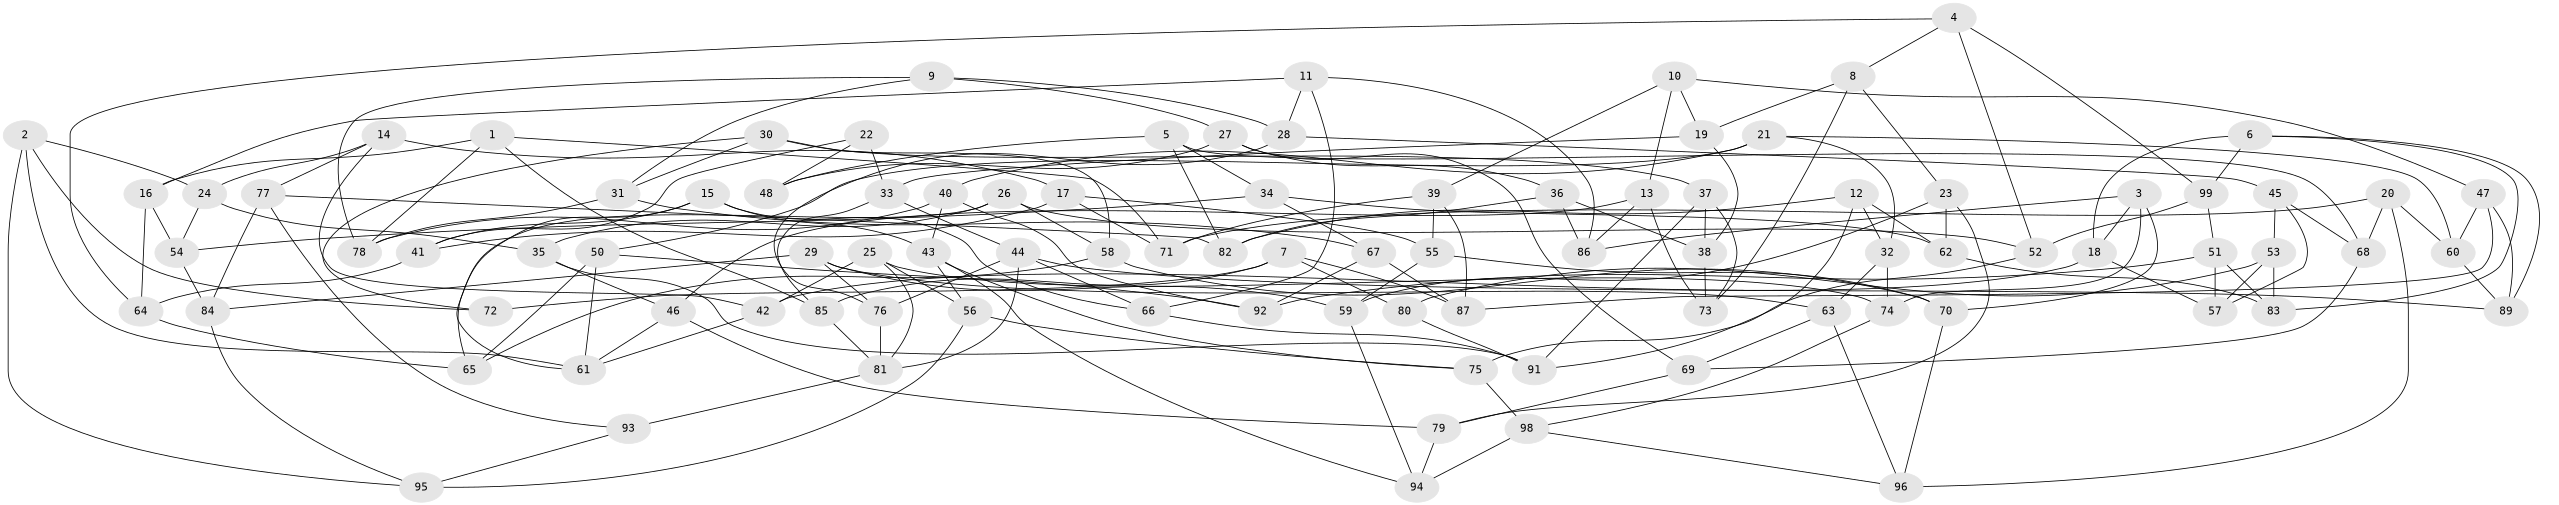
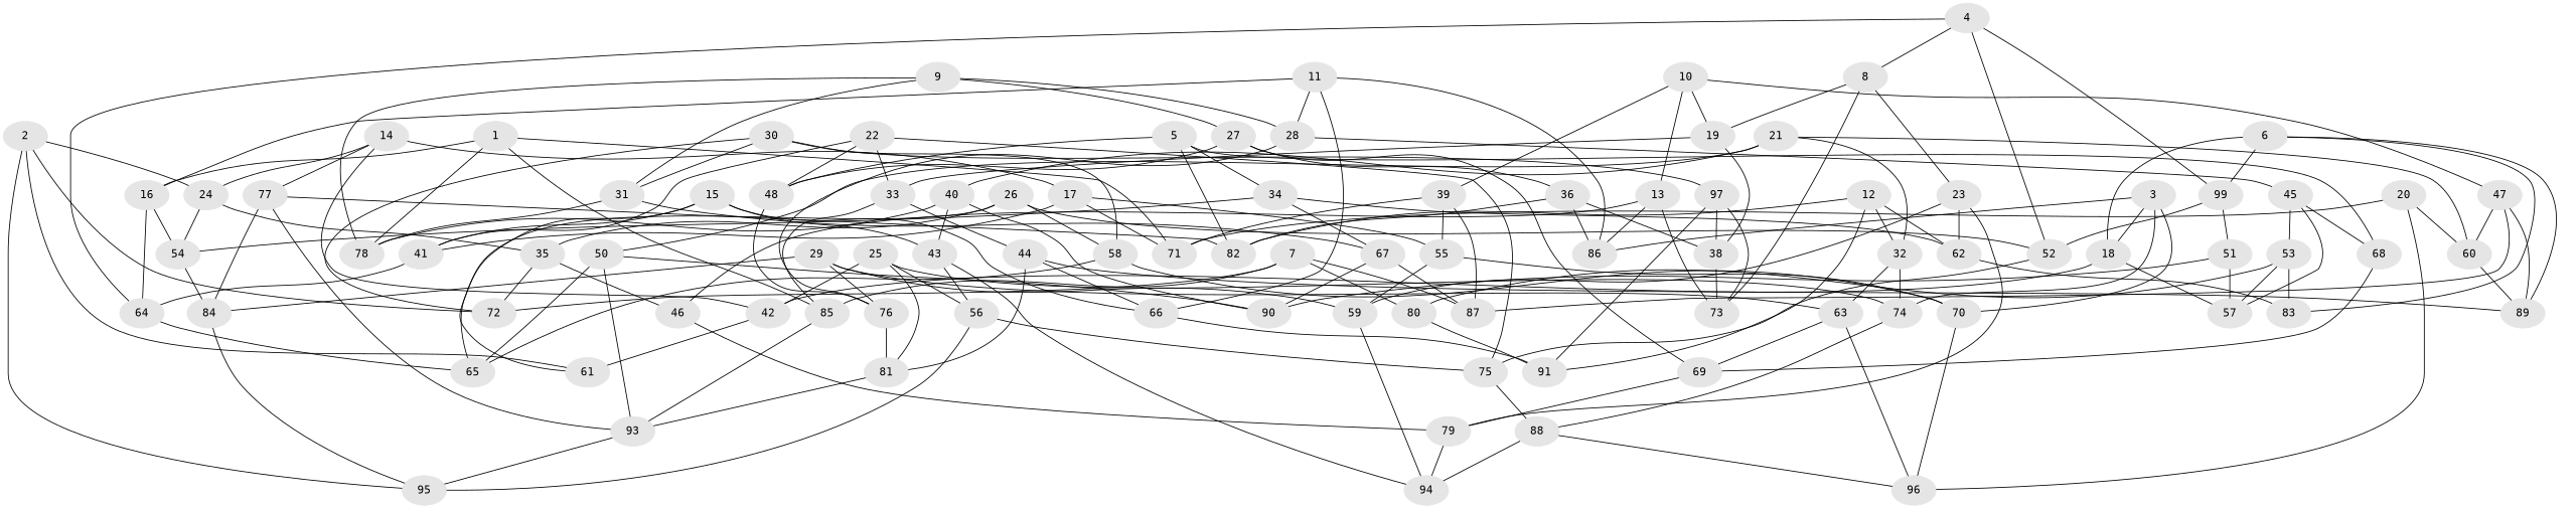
  graph {
    fontname="DejaVu Sans Mono"
    node [color=gray90 fontname="DejaVu Sans Mono" style=filled]
    edge [fontname="DejaVu Sans Mono"]
    1
    16
    71
    78
    85
    64
    54
    93
    2
    24
    61
    72
    95
    35
    3
    18
    70
    74
    86
    42
    57
    n22 [label=96]
-   88 [label=98]
+   88
    4
    8
    n26 [label=99]
    52
    19
    23
    73
    51
    75
    65
    5
    34
    48
    68
    82
    62
    67
    76
    69
    6
    83
    89
    7
    80
    87
    91
    33
    38
    59
    79
    9
    27
    28
    31
    36
    45
    10
    13
    39
    47
    46
    55
    60
    11
    66
    12
    32
    63
    14
    17
    77
    41
    84
    15
    43
    56
    94
    44
    20
    21
    40
    50
-   90 [label=92]
+   90
    22
    25
    81
    26
    58
    53
    29
    30
-   37
+   37 [label=97]
    1 -- 16
    1 -- 71
    1 -- 78
    1 -- 85
    16 -- 64
    16 -- 54
-   85 -- 81
+   85 -- 93
    64 -- 65
    54 -- 84
    93 -- 95
    2 -- 24
    2 -- 61
    2 -- 72
    2 -- 95
    24 -- 54
    24 -- 35
-   35 -- 91
+   35 -- 72
    35 -- 46
    3 -- 18
    3 -- 70
    3 -- 74
    3 -- 86
    18 -- 42
    18 -- 57
    70 -- n22
    74 -- 88
    42 -- 61
    88 -- n22
    88 -- 94
    4 -- 64
    4 -- 8
    4 -- n26
    4 -- 52
    8 -- 19
    8 -- 23
    8 -- 73
    n26 -- 52
    n26 -- 51
    52 -- 75
    19 -- 33
    19 -- 38
    23 -- 62
    23 -- 59
    23 -- 79
    51 -- 57
-   51 -- 83
    51 -- 90
    75 -- 88
    5 -- 34
    5 -- 48
    5 -- 68
    5 -- 82
    34 -- 54
    34 -- 62
    34 -- 67
-   44 -- 76
+   48 -- 76
    68 -- 69
    62 -- 83
    67 -- 87
    67 -- 90
    76 -- 81
    69 -- 79
    6 -- 18
    6 -- n26
    6 -- 83
    6 -- 89
    7 -- 85
    7 -- 72
    7 -- 80
    7 -- 87
    80 -- 91
    33 -- 85
    33 -- 44
    38 -- 73
    59 -- 94
    79 -- 94
    9 -- 78
    9 -- 27
    9 -- 28
    9 -- 31
    27 -- 48
    27 -- 69
    27 -- 36
    28 -- 76
    28 -- 45
    31 -- 78
    31 -- 67
    36 -- 86
    36 -- 82
    36 -- 38
    45 -- 57
    45 -- 68
    45 -- 53
    10 -- 19
    10 -- 13
    10 -- 39
    10 -- 47
    13 -- 86
    13 -- 73
    13 -- 46
    39 -- 71
    39 -- 87
    39 -- 55
    47 -- 89
    47 -- 87
    47 -- 60
-   46 -- 61
    46 -- 79
    55 -- 70
    55 -- 59
    60 -- 89
    11 -- 16
    11 -- 86
    11 -- 28
    11 -- 66
    66 -- 91
    12 -- 82
    12 -- 62
    12 -- 91
    12 -- 32
    32 -- 74
    32 -- 63
    63 -- n22
    63 -- 69
    14 -- 24
    14 -- 42
    14 -- 17
    14 -- 77
    17 -- 71
    17 -- 55
    17 -- 41
    77 -- 93
    77 -- 82
    77 -- 84
    41 -- 64
    84 -- 95
    15 -- 61
    15 -- 66
    15 -- 41
    15 -- 43
    43 -- 56
    43 -- 94
    56 -- 95
    56 -- 75
    44 -- 89
    44 -- 66
    44 -- 81
    20 -- 71
    20 -- n22
-   20 -- 68
    20 -- 60
    21 -- 60
    21 -- 32
    21 -- 40
    21 -- 50
    40 -- 78
    40 -- 43
    40 -- 90
-   50 -- 61
+   50 -- 93
    50 -- 65
    50 -- 90
-   43 -- 75
+   22 -- 75
    22 -- 48
    22 -- 33
    22 -- 41
    25 -- 74
    25 -- 42
    25 -- 56
    25 -- 81
    81 -- 93
    26 -- 35
    26 -- 52
    26 -- 65
    26 -- 58
    58 -- 70
    58 -- 65
    53 -- 57
    53 -- 83
    53 -- 80
    29 -- 76
    29 -- 59
    29 -- 63
    29 -- 84
    30 -- 72
    30 -- 31
    30 -- 58
    30 -- 37
    37 -- 73
    37 -- 91
    37 -- 38
  }
